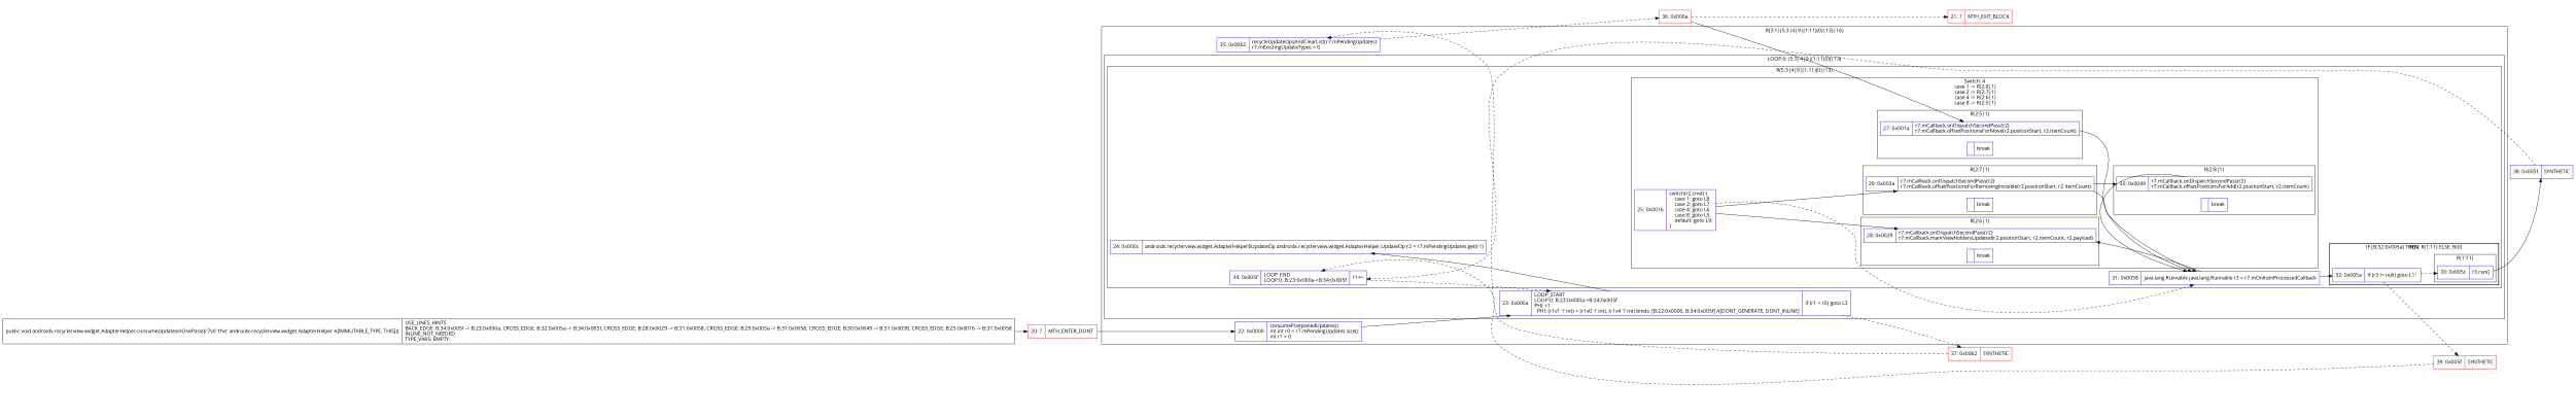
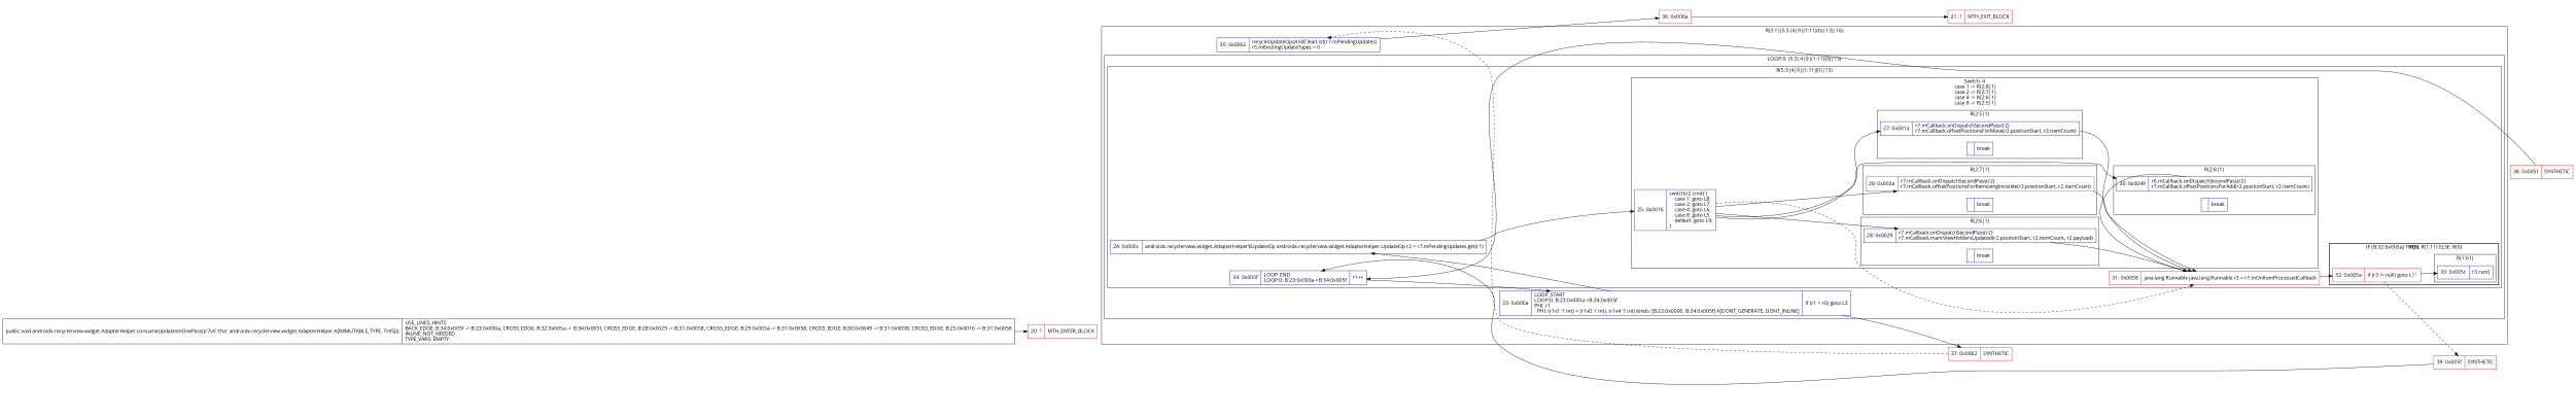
  digraph {
    fontname="Open Sans"
    rankdir=LR
    node [color=blue fontname="Open Sans" shape=record]
    edge [fontname="Open Sans"]
-   n1 [label="{30\:\ 0x0049|r7.mCallback.onDispatchSecondPass(r2)\lr7.mCallback.offsetPositionsForAdd(r2.positionStart, r2.itemCount)\l}"]
+   n1 [label="{30\:\ 0x0049|r6.mCallback.onDispatchSecondPass(r2)\lr7.mCallback.offsetPositionsForAdd(r2.positionStart, r2.itemCount)\l}"]
    n2 [label="{|break\l}"]
-   n3 [label="{29\:\ 0x003a|r7.mCallback.onDispatchSecondPass(r2)\lr7.mCallback.offsetPositionsForRemovingInvisible(r2.positionStart, r2.itemCount)\l}"]
+   n3 [color=red label="{29\:\ 0x003a|r7.mCallback.onDispatchSecondPass(r2)\lr7.mCallback.offsetPositionsForRemovingInvisible(r2.positionStart, r2.itemCount)\l}"]
    n4 [label="{|break\l}"]
    n5 [label="{28\:\ 0x0029|r7.mCallback.onDispatchSecondPass(r2)\lr7.mCallback.markViewHoldersUpdated(r2.positionStart, r2.itemCount, r2.payload)\l}"]
    n6 [label="{|break\l}"]
    n7 [label="{27\:\ 0x001a|r7.mCallback.onDispatchSecondPass(r2)\lr7.mCallback.offsetPositionsForMove(r2.positionStart, r2.itemCount)\l}"]
    n8 [label="{|break\l}"]
    n9 [label="{25\:\ 0x0016|switch(r2.cmd) \{\l    case 1: goto L8;\l    case 2: goto L7;\l    case 4: goto L6;\l    case 8: goto L5;\l    default: goto L9;\l\}\l}"]
    n10 [label="{33\:\ 0x005c|r3.run()\l}"]
-   n11 [label="{32\:\ 0x005a|if (r3 != null) goto L11\l}"]
+   n11 [color=red label="{32\:\ 0x005a|if (r3 != null) goto L11\l}"]
    n12 [label="{24\:\ 0x000c|androidx.recyclerview.widget.AdapterHelper$UpdateOp androidx.recyclerview.widget.AdapterHelper.UpdateOp r2 = r7.mPendingUpdates.get(r1)\l}"]
-   n13 [label="{31\:\ 0x0058|java.lang.Runnable java.lang.Runnable r3 = r7.mOnItemProcessedCallback\l}"]
+   n13 [color=red label="{31\:\ 0x0058|java.lang.Runnable java.lang.Runnable r3 = r7.mOnItemProcessedCallback\l}"]
    n14 [label="{34\:\ 0x005f|LOOP_END\lLOOP:0: B:23:0x000a\-\>B:34:0x005f\l|r1++\l}"]
    n15 [label="{23\:\ 0x000a|LOOP_START\lLOOP:0: B:23:0x000a\-\>B:34:0x005f\lPHI: r1 \l  PHI: (r1v1 'i' int) = (r1v0 'i' int), (r1v4 'i' int) binds: [B:22:0x0000, B:34:0x005f] A[DONT_GENERATE, DONT_INLINE]\l|if (r1 \< r0) goto L3\l}"]
-   n16 [label="{22\:\ 0x0000|consumePostponedUpdates()\lint int r0 = r7.mPendingUpdates.size()\lint r1 = 0\l}"]
-   n17 [label="{35\:\ 0x0062|recycleUpdateOpsAndClearList(r7.mPendingUpdates)\lr7.mExistingUpdateTypes = 0\l}"]
-   n18 [label="{38\:\ 0x005f|SYNTHETIC\l}"]
+   n17 [label="{35\:\ 0x0062|recycleUpdateOpsAndClearList(r7.mPendingUpdates)\lr5.mExistingUpdateTypes = 0\l}"]
+   n18 [color=red label="{38\:\ 0x005f|SYNTHETIC\l}"]
    n19 [color=red label="{39\:\ 0x005f|SYNTHETIC\l}"]
    n20 [color=red label="{37\:\ 0x0062|SYNTHETIC\l}"]
    n21 [color=red label="{36\:\ 0x006a}"]
    n22 [color=red label="{21\:\ ?|MTH_EXIT_BLOCK\l}"]
-   n23 [color=red label="{20\:\ ?|MTH_ENTER_DONT\l}"]
+   n23 [color=red label="{20\:\ ?|MTH_ENTER_BLOCK\l}"]
    n24 [label="{public void androidx.recyclerview.widget.AdapterHelper.consumeUpdatesInOnePass((r7v0 'this' androidx.recyclerview.widget.AdapterHelper A[IMMUTABLE_TYPE, THIS]))  | USE_LINES_HINTS\lBACK_EDGE: B:34:0x005f \-\> B:23:0x000a, CROSS_EDGE: B:32:0x005a \-\> B:34:0x005f, CROSS_EDGE: B:28:0x0029 \-\> B:31:0x0058, CROSS_EDGE: B:29:0x003a \-\> B:31:0x0058, CROSS_EDGE: B:30:0x0049 \-\> B:31:0x0058, CROSS_EDGE: B:25:0x0016 \-\> B:31:0x0058\lINLINE_NOT_NEEDED\lTYPE_VARS: EMPTY\l}" color=""]
    subgraph cluster_1 {
      label="R(3:1|(5:3|4|9|(1:11)(0)|13)|16)"
-     n16
      n17
      subgraph cluster_2 {
        label="LOOP:0: (5:3|4|9|(1:11)(0)|13)"
        n15
        subgraph cluster_3 {
          label="R(5:3|4|9|(1:11)(0)|13)"
          n12
          n13
          n14
          subgraph cluster_4 {
            label="Switch: 4\n case 1 -> R(2:8|1)\n case 2 -> R(2:7|1)\n case 4 -> R(2:6|1)\n case 8 -> R(2:5|1)"
            n9
            subgraph cluster_5 {
              label="R(2:8|1)"
              n1
              n2
            }
            subgraph cluster_6 {
              label="R(2:7|1)"
              n3
              n4
            }
            subgraph cluster_7 {
              label="R(2:6|1)"
              n5
              n6
            }
            subgraph cluster_8 {
              label="R(2:5|1)"
              n7
              n8
            }
          }
          subgraph cluster_9 {
            label="IF [B:32:0x005a] THEN: R(1:11) ELSE: R(0)"
            n11
            subgraph cluster_10 {
-             label="R(1:11)"
+             label="R(1:61)"
              n10
            }
            subgraph cluster_11 {
              label="R(0)"
            }
          }
        }
      }
    }
    n1 -> n13
    n3 -> n13
-   n13 -> n5
+   n5 -> n13
    n7 -> n13
-   n3 -> n1
+   n9 -> n1
    n9 -> n3
    n9 -> n5
-   n21 -> n7
+   n9 -> n7
    n9 -> n13 [style=dashed]
-   n10 -> n18
-   n11 -> n10 [style=dashed]
+   n11 -> n10
    n11 -> n19 [style=dashed]
+   n12 -> n9
    n13 -> n11
-   n14 -> n15 [style=dashed]
+   n14 -> n15
    n15 -> n12
-   n15 -> n20 [style=dashed]
-   n16 -> n15
-   n17 -> n21 [style=dashed]
-   n18 -> n14 [style=dashed]
-   n19 -> n14 [style=dashed]
+   n15 -> n20 [style=solid]
+   n17 -> n21
+   n18 -> n14
+   n19 -> n14
    n20 -> n17 [style=dashed]
-   n21 -> n22 [style=dashed]
-   n23 -> n16
+   n21 -> n22
    n24 -> n23
  }
